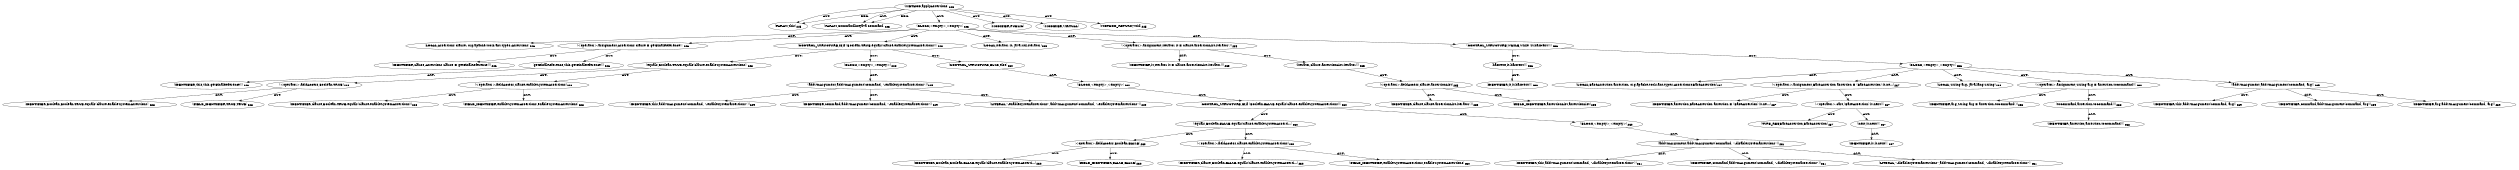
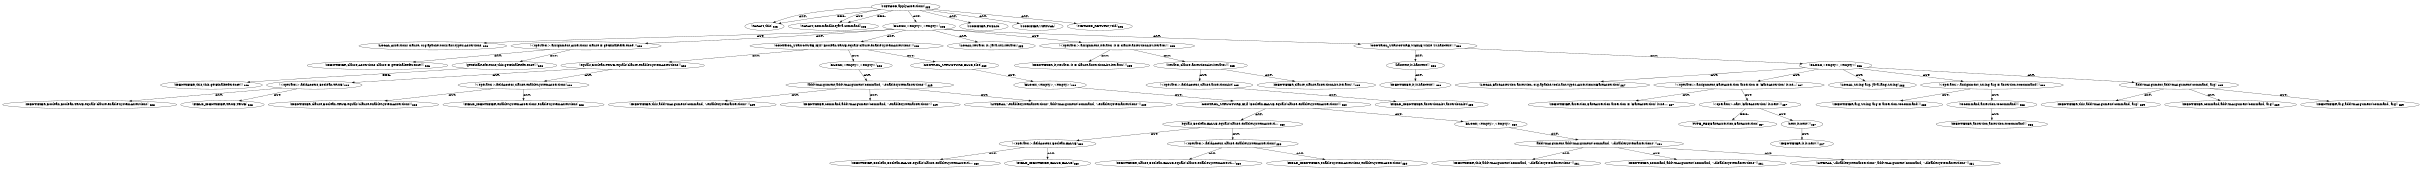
  digraph {
    n1 [label=<(METHOD,applyAssertions)<SUB>225</SUB>>]
    n2 [label=<(PARAM,this)<SUB>225</SUB>>]
    n3 [label=<(PARAM,CommandlineJava command)<SUB>225</SUB>>]
    n4 [label=<(BLOCK,&lt;empty&gt;,&lt;empty&gt;)<SUB>225</SUB>>]
    n5 [label=<(MODIFIER,PUBLIC)>]
    n6 [label=<(MODIFIER,VIRTUAL)>]
    n7 [label=<(METHOD_RETURN,void)<SUB>225</SUB>>]
    n8 [label=<(LOCAL,Assertions clause: org.apache.tools.ant.types.Assertions)<SUB>226</SUB>>]
    n9 [label=<(&lt;operator&gt;.assignment,Assertions clause = getFinalReference())<SUB>226</SUB>>]
    n10 [label=<(CONTROL_STRUCTURE,IF,if (Boolean.TRUE.equals(clause.enableSystemAssertions)))<SUB>228</SUB>>]
    n11 [label=<(LOCAL,Iterator it: java.util.Iterator)<SUB>235</SUB>>]
    n12 [label=<(&lt;operator&gt;.assignment,Iterator it = clause.assertionList.iterator())<SUB>235</SUB>>]
    n13 [label=<(CONTROL_STRUCTURE,WHILE,while (it.hasNext()))<SUB>236</SUB>>]
    n14 [label=<(IDENTIFIER,clause,Assertions clause = getFinalReference())<SUB>226</SUB>>]
    n15 [label=<(getFinalReference,this.getFinalReference())<SUB>226</SUB>>]
    n16 [label=<(equals,Boolean.TRUE.equals(clause.enableSystemAssertions))<SUB>228</SUB>>]
    n17 [label=<(BLOCK,&lt;empty&gt;,&lt;empty&gt;)<SUB>228</SUB>>]
    n18 [label=<(CONTROL_STRUCTURE,ELSE,else)<SUB>230</SUB>>]
    n19 [label=<(IDENTIFIER,it,Iterator it = clause.assertionList.iterator())<SUB>235</SUB>>]
    n20 [label=<(iterator,clause.assertionList.iterator())<SUB>235</SUB>>]
    n21 [label=<(hasNext,it.hasNext())<SUB>236</SUB>>]
    n22 [label=<(BLOCK,&lt;empty&gt;,&lt;empty&gt;)<SUB>236</SUB>>]
    n23 [label=<(IDENTIFIER,this,this.getFinalReference())<SUB>226</SUB>>]
    n24 [label=<(&lt;operator&gt;.fieldAccess,Boolean.TRUE)<SUB>228</SUB>>]
    n25 [label=<(&lt;operator&gt;.fieldAccess,clause.enableSystemAssertions)<SUB>228</SUB>>]
    n26 [label=<(addVmArgument,addVmArgument(command, &quot;-enablesystemassertions&quot;))<SUB>229</SUB>>]
    n27 [label=<(BLOCK,&lt;empty&gt;,&lt;empty&gt;)<SUB>230</SUB>>]
    n28 [label=<(IDENTIFIER,Boolean,Boolean.TRUE.equals(clause.enableSystemAssertions))<SUB>228</SUB>>]
    n29 [label=<(FIELD_IDENTIFIER,TRUE,TRUE)<SUB>228</SUB>>]
    n30 [label=<(IDENTIFIER,clause,Boolean.TRUE.equals(clause.enableSystemAssertions))<SUB>228</SUB>>]
    n31 [label=<(FIELD_IDENTIFIER,enableSystemAssertions,enableSystemAssertions)<SUB>228</SUB>>]
    n32 [label=<(IDENTIFIER,this,addVmArgument(command, &quot;-enablesystemassertions&quot;))<SUB>229</SUB>>]
    n33 [label=<(IDENTIFIER,command,addVmArgument(command, &quot;-enablesystemassertions&quot;))<SUB>229</SUB>>]
    n34 [label=<(LITERAL,&quot;-enablesystemassertions&quot;,addVmArgument(command, &quot;-enablesystemassertions&quot;))<SUB>229</SUB>>]
    n35 [label=<(CONTROL_STRUCTURE,IF,if (Boolean.FALSE.equals(clause.enableSystemAssertions)))<SUB>230</SUB>>]
    n36 [label=<(equals,Boolean.FALSE.equals(clause.enableSystemAsserti...)<SUB>230</SUB>>]
    n37 [label=<(BLOCK,&lt;empty&gt;,&lt;empty&gt;)<SUB>230</SUB>>]
    n38 [label=<(&lt;operator&gt;.fieldAccess,Boolean.FALSE)<SUB>230</SUB>>]
    n39 [label=<(&lt;operator&gt;.fieldAccess,clause.enableSystemAssertions)<SUB>230</SUB>>]
    n40 [label=<(addVmArgument,addVmArgument(command, &quot;-disablesystemassertions&quot;))<SUB>231</SUB>>]
    n41 [label=<(IDENTIFIER,Boolean,Boolean.FALSE.equals(clause.enableSystemAsserti...)<SUB>230</SUB>>]
    n42 [label=<(FIELD_IDENTIFIER,FALSE,FALSE)<SUB>230</SUB>>]
    n43 [label=<(IDENTIFIER,clause,Boolean.FALSE.equals(clause.enableSystemAsserti...)<SUB>230</SUB>>]
    n44 [label=<(FIELD_IDENTIFIER,enableSystemAssertions,enableSystemAssertions)<SUB>230</SUB>>]
    n45 [label=<(IDENTIFIER,this,addVmArgument(command, &quot;-disablesystemassertions&quot;))<SUB>231</SUB>>]
    n46 [label=<(IDENTIFIER,command,addVmArgument(command, &quot;-disablesystemassertions&quot;))<SUB>231</SUB>>]
    n47 [label=<(LITERAL,&quot;-disablesystemassertions&quot;,addVmArgument(command, &quot;-disablesystemassertions&quot;))<SUB>231</SUB>>]
    n48 [label=<(&lt;operator&gt;.fieldAccess,clause.assertionList)<SUB>235</SUB>>]
    n49 [label=<(IDENTIFIER,clause,clause.assertionList.iterator())<SUB>235</SUB>>]
    n50 [label=<(FIELD_IDENTIFIER,assertionList,assertionList)<SUB>235</SUB>>]
    n51 [label=<(IDENTIFIER,it,it.hasNext())<SUB>236</SUB>>]
    n52 [label=<(LOCAL,BaseAssertion assertion: org.apache.tools.ant.types.Assertions$BaseAssertion)<SUB>237</SUB>>]
    n53 [label=<(&lt;operator&gt;.assignment,BaseAssertion assertion = (BaseAssertion) it.ne...)<SUB>237</SUB>>]
    n54 [label=<(LOCAL,String arg: java.lang.String)<SUB>238</SUB>>]
    n55 [label=<(&lt;operator&gt;.assignment,String arg = assertion.toCommand())<SUB>238</SUB>>]
    n56 [label=<(addVmArgument,addVmArgument(command, arg))<SUB>239</SUB>>]
    n57 [label=<(IDENTIFIER,assertion,BaseAssertion assertion = (BaseAssertion) it.ne...)<SUB>237</SUB>>]
    n58 [label=<(&lt;operator&gt;.cast,(BaseAssertion) it.next())<SUB>237</SUB>>]
    n59 [label=<(IDENTIFIER,arg,String arg = assertion.toCommand())<SUB>238</SUB>>]
    n60 [label=<(toCommand,assertion.toCommand())<SUB>238</SUB>>]
    n61 [label=<(IDENTIFIER,this,addVmArgument(command, arg))<SUB>239</SUB>>]
    n62 [label=<(IDENTIFIER,command,addVmArgument(command, arg))<SUB>239</SUB>>]
    n63 [label=<(IDENTIFIER,arg,addVmArgument(command, arg))<SUB>239</SUB>>]
    n64 [label=<(TYPE_REF,BaseAssertion,BaseAssertion)<SUB>237</SUB>>]
    n65 [label=<(next,it.next())<SUB>237</SUB>>]
    n66 [label=<(IDENTIFIER,it,it.next())<SUB>207</SUB>>]
    n67 [label=<(IDENTIFIER,assertion,assertion.toCommand())<SUB>238</SUB>>]
    n1 -> n2 [label="AST: "]
    n1 -> n2 [label="DDG: "]
    n1 -> n3 [label="AST: "]
    n1 -> n3 [label="DDG: "]
    n1 -> n4 [label="AST: "]
    n1 -> n5 [label="AST: "]
    n1 -> n6 [label="AST: "]
    n1 -> n7 [label="AST: "]
    n4 -> n8 [label="AST: "]
    n4 -> n9 [label="AST: "]
    n4 -> n10 [label="AST: "]
    n4 -> n11 [label="AST: "]
    n4 -> n12 [label="AST: "]
    n4 -> n13 [label="AST: "]
    n9 -> n14 [label="AST: "]
    n9 -> n15 [label="AST: "]
    n10 -> n16 [label="AST: "]
    n10 -> n17 [label="AST: "]
    n10 -> n18 [label="AST: "]
    n12 -> n19 [label="AST: "]
    n12 -> n20 [label="AST: "]
    n13 -> n21 [label="AST: "]
    n13 -> n22 [label="AST: "]
-   n15 -> n23 [label="AST: "]
+   n15 -> n23 [label="DDG: "]
    n16 -> n24 [label="AST: "]
    n16 -> n25 [label="AST: "]
    n17 -> n26 [label="AST: "]
    n18 -> n27 [label="AST: "]
    n20 -> n48 [label="AST: "]
    n21 -> n51 [label="AST: "]
    n22 -> n52 [label="AST: "]
    n22 -> n53 [label="AST: "]
    n22 -> n54 [label="AST: "]
    n22 -> n55 [label="AST: "]
    n22 -> n56 [label="AST: "]
    n24 -> n28 [label="AST: "]
    n24 -> n29 [label="AST: "]
    n25 -> n30 [label="AST: "]
    n25 -> n31 [label="AST: "]
    n26 -> n32 [label="AST: "]
    n26 -> n33 [label="AST: "]
    n26 -> n34 [label="AST: "]
    n27 -> n35 [label="AST: "]
    n35 -> n36 [label="AST: "]
    n35 -> n37 [label="AST: "]
    n36 -> n38 [label="AST: "]
    n36 -> n39 [label="AST: "]
    n37 -> n40 [label="AST: "]
    n38 -> n41 [label="AST: "]
    n38 -> n42 [label="AST: "]
    n39 -> n43 [label="AST: "]
    n39 -> n44 [label="AST: "]
    n40 -> n45 [label="AST: "]
    n40 -> n46 [label="AST: "]
    n40 -> n47 [label="AST: "]
-   n48 -> n49 [label="AST: "]
+   n20 -> n49 [label="AST: "]
    n48 -> n50 [label="AST: "]
    n53 -> n57 [label="AST: "]
    n53 -> n58 [label="AST: "]
    n55 -> n59 [label="AST: "]
    n55 -> n60 [label="AST: "]
    n56 -> n61 [label="AST: "]
    n56 -> n62 [label="AST: "]
    n56 -> n63 [label="AST: "]
-   n58 -> n64 [label="AST: "]
+   n58 -> n64 [label="DDG: "]
    n58 -> n65 [label="AST: "]
    n60 -> n67 [label="AST: "]
    n65 -> n66 [label="AST: "]
  }
